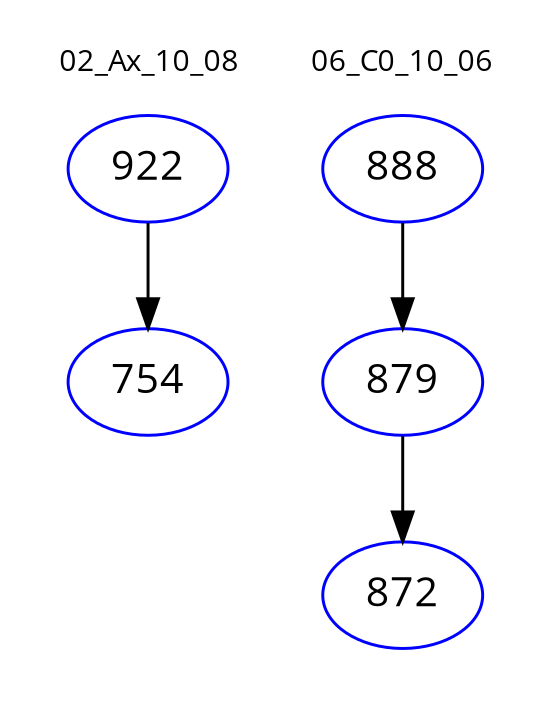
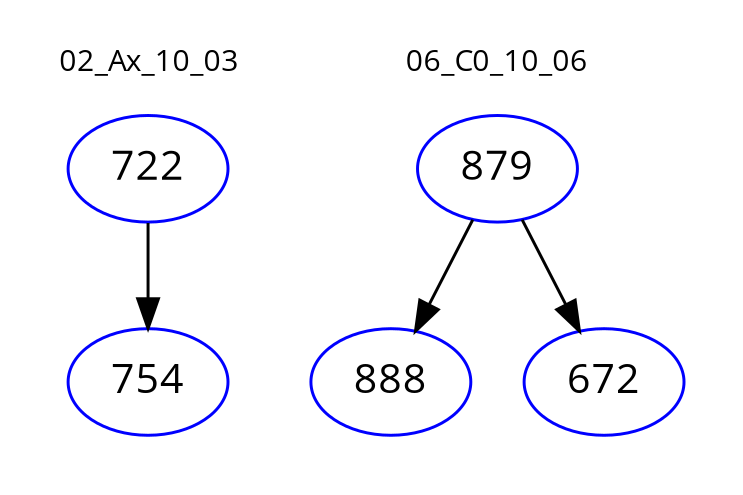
  digraph {
    fontname="Open Sans"
    node [color=blue fontname="Open Sans"]
    edge [color=black fontname="Open Sans"]
-   n1 [label=922]
+   n1 [label=722]
    n2 [label=754]
    n3 [label=888]
    n4 [label=879]
-   n5 [label=872]
+   n5 [label=672]
    subgraph cluster_1 {
      color=white
      fontsize=10
-     label="02_Ax_10_08"
+     label="02_Ax_10_03"
      n1
      n2
    }
    subgraph cluster_2 {
      color=white
      fontsize=10
      label="06_C0_10_06"
      n3
      n4
      n5
    }
    n1 -> n2
-   n3 -> n4
+   n4 -> n3
    n4 -> n5
  }
